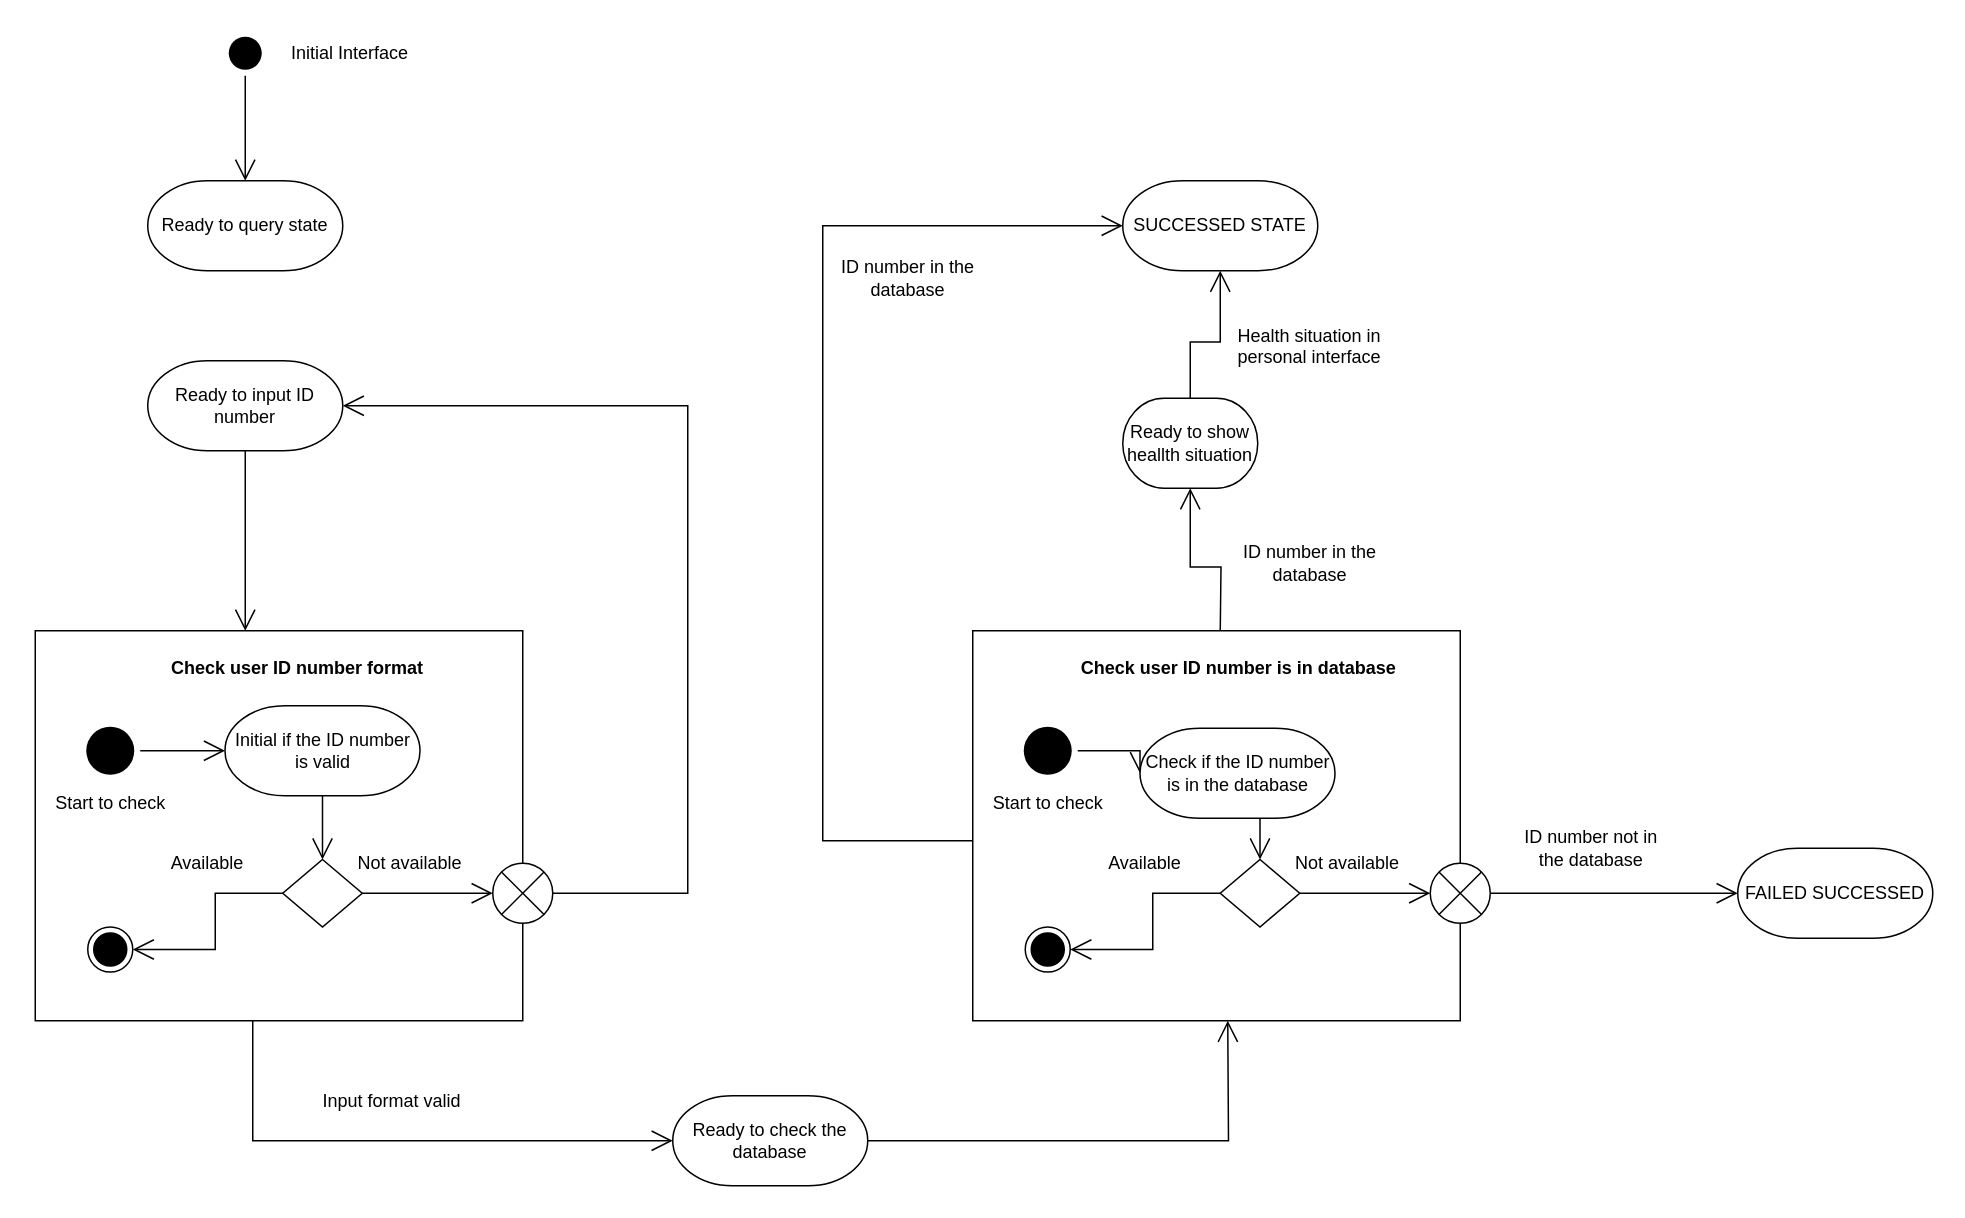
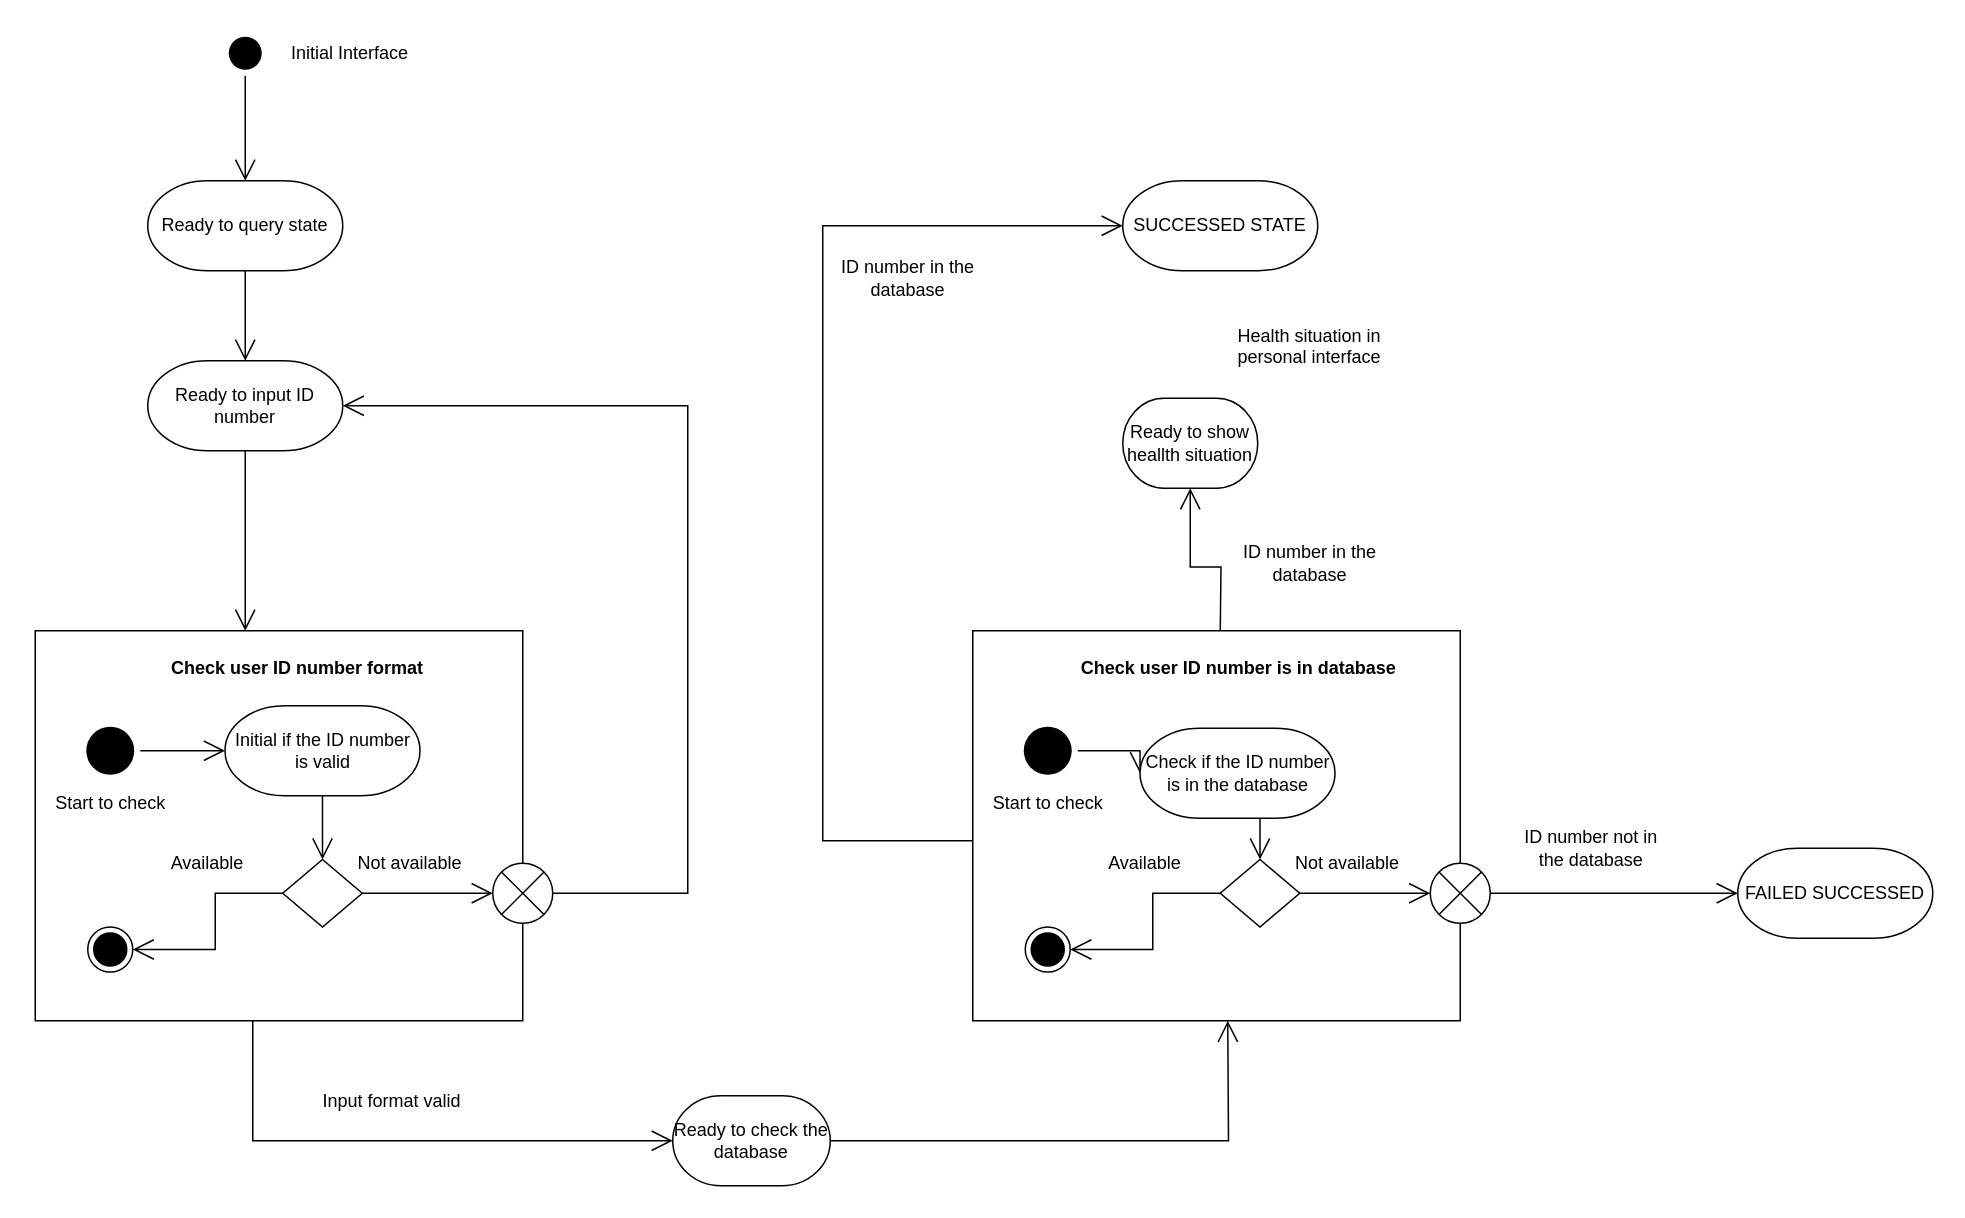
  <mxCell id="0" />
  <mxCell id="1" parent="0" />
  <mxCell id="2" style="edgeStyle=orthogonalEdgeStyle;rounded=0;orthogonalLoop=1;jettySize=auto;html=1;exitX=0.5;exitY=1;exitDx=0;exitDy=0;entryX=0.5;entryY=0;entryDx=0;entryDy=0;entryPerimeter=0;startArrow=none;startFill=0;endArrow=open;endFill=0;endSize=12;" parent="1" source="3" target="5" edge="1"><mxGeometry relative="1" as="geometry" /></mxCell>
  <mxCell id="3" value="" style="ellipse;html=1;shape=endState;fillColor=#000000;strokeColor=none;rounded=1;shadow=0;glass=0;sketch=0;align=center;" parent="1" vertex="1"><mxGeometry x="148" y="20" width="30" height="30" as="geometry" /></mxCell>
+ <mxCell id="4" style="edgeStyle=orthogonalEdgeStyle;rounded=0;orthogonalLoop=1;jettySize=auto;html=1;exitX=0.5;exitY=1;exitDx=0;exitDy=0;exitPerimeter=0;entryX=0.5;entryY=0;entryDx=0;entryDy=0;entryPerimeter=0;startArrow=none;startFill=0;endArrow=open;endFill=0;endSize=12;" parent="1" source="5" target="7" edge="1"><mxGeometry relative="1" as="geometry" /></mxCell>
  <mxCell id="5" value="Ready to query state" style="strokeWidth=1;html=1;shape=mxgraph.flowchart.terminator;whiteSpace=wrap;rounded=1;shadow=0;glass=0;sketch=0;fillColor=default;gradientColor=none;gradientDirection=radial;align=center;" parent="1" vertex="1"><mxGeometry x="98" y="120" width="130" height="60" as="geometry" /></mxCell>
  <mxCell id="6" style="edgeStyle=orthogonalEdgeStyle;rounded=0;jumpSize=12;orthogonalLoop=1;jettySize=auto;html=1;exitX=0.5;exitY=1;exitDx=0;exitDy=0;exitPerimeter=0;startArrow=none;startFill=0;endArrow=open;endFill=0;endSize=12;" parent="1" source="7" edge="1"><mxGeometry relative="1" as="geometry"><mxPoint x="163" y="420" as="targetPoint" /></mxGeometry></mxCell>
  <mxCell id="7" value="Ready to input ID number" style="strokeWidth=1;html=1;shape=mxgraph.flowchart.terminator;whiteSpace=wrap;rounded=1;shadow=0;glass=0;sketch=0;fillColor=default;gradientColor=none;gradientDirection=radial;align=center;" parent="1" vertex="1"><mxGeometry x="98" y="240" width="130" height="60" as="geometry" /></mxCell>
  <mxCell id="8" value="Initial Interface" style="text;html=1;strokeColor=none;fillColor=none;align=center;verticalAlign=middle;whiteSpace=wrap;rounded=0;" parent="1" vertex="1"><mxGeometry x="188" y="20" width="90" height="30" as="geometry" /></mxCell>
  <mxCell id="9" style="edgeStyle=orthogonalEdgeStyle;rounded=0;jumpSize=12;orthogonalLoop=1;jettySize=auto;html=1;exitX=1;exitY=0.5;exitDx=0;exitDy=0;entryX=1;entryY=0.5;entryDx=0;entryDy=0;entryPerimeter=0;startArrow=none;startFill=0;endArrow=open;endFill=0;endSize=12;" parent="1" source="10" target="7" edge="1"><mxGeometry relative="1" as="geometry"><Array as="points"><mxPoint x="458" y="595" /><mxPoint x="458" y="270" /></Array></mxGeometry></mxCell>
  <mxCell id="10" value="" style="shape=sumEllipse;perimeter=ellipsePerimeter;whiteSpace=wrap;html=1;backgroundOutline=1;fillColor=none;" parent="1" vertex="1"><mxGeometry x="328" y="575" width="40" height="40" as="geometry" /></mxCell>
  <mxCell id="11" style="edgeStyle=orthogonalEdgeStyle;rounded=0;orthogonalLoop=1;jettySize=auto;html=1;exitX=0.5;exitY=0;exitDx=0;exitDy=0;entryX=0.5;entryY=1;entryDx=0;entryDy=0;endArrow=none;endFill=0;endSize=12;" parent="1" source="10" target="10" edge="1"><mxGeometry relative="1" as="geometry"><Array as="points"><mxPoint x="348" y="420" /><mxPoint x="23" y="420" /><mxPoint x="23" y="680" /><mxPoint x="348" y="680" /></Array></mxGeometry></mxCell>
  <mxCell id="12" value="&lt;b&gt;Check user ID number format&lt;/b&gt;" style="text;html=1;strokeColor=none;fillColor=none;align=center;verticalAlign=middle;whiteSpace=wrap;rounded=0;" parent="1" vertex="1"><mxGeometry x="108" y="430" width="180" height="30" as="geometry" /></mxCell>
  <mxCell id="13" style="edgeStyle=orthogonalEdgeStyle;rounded=0;jumpSize=12;orthogonalLoop=1;jettySize=auto;html=1;entryX=0;entryY=0.5;entryDx=0;entryDy=0;entryPerimeter=0;startArrow=none;startFill=0;endArrow=open;endFill=0;endSize=12;exitX=1;exitY=0.5;exitDx=0;exitDy=0;" parent="1" source="14" target="16" edge="1"><mxGeometry relative="1" as="geometry"><mxPoint x="108" y="500" as="sourcePoint" /></mxGeometry></mxCell>
  <mxCell id="14" value="" style="ellipse;html=1;shape=endState;fillColor=#000000;strokeColor=none;rounded=1;shadow=0;glass=0;sketch=0;align=center;" parent="1" vertex="1"><mxGeometry x="53" y="480" width="40" height="40" as="geometry" /></mxCell>
  <mxCell id="15" style="edgeStyle=orthogonalEdgeStyle;rounded=0;jumpSize=12;orthogonalLoop=1;jettySize=auto;html=1;exitX=0.5;exitY=1;exitDx=0;exitDy=0;exitPerimeter=0;entryX=0.5;entryY=0;entryDx=0;entryDy=0;entryPerimeter=0;startArrow=none;startFill=0;endArrow=open;endFill=0;endSize=12;" parent="1" source="16" target="20" edge="1"><mxGeometry relative="1" as="geometry" /></mxCell>
  <mxCell id="16" value="Initial if the ID number is valid" style="strokeWidth=1;html=1;shape=mxgraph.flowchart.terminator;whiteSpace=wrap;rounded=1;shadow=0;glass=0;sketch=0;fillColor=default;gradientColor=none;gradientDirection=radial;align=center;" parent="1" vertex="1"><mxGeometry x="149.5" y="470" width="130" height="60" as="geometry" /></mxCell>
  <mxCell id="17" value="" style="ellipse;html=1;shape=endState;fillColor=#000000;strokeColor=#000000;rounded=1;shadow=0;glass=0;sketch=0;align=center;" parent="1" vertex="1"><mxGeometry x="58" y="617.5" width="30" height="30" as="geometry" /></mxCell>
  <mxCell id="18" style="edgeStyle=orthogonalEdgeStyle;rounded=0;jumpSize=12;orthogonalLoop=1;jettySize=auto;html=1;exitX=0;exitY=0.5;exitDx=0;exitDy=0;exitPerimeter=0;entryX=1;entryY=0.5;entryDx=0;entryDy=0;startArrow=none;startFill=0;endArrow=open;endFill=0;endSize=12;" parent="1" source="20" target="17" edge="1"><mxGeometry relative="1" as="geometry" /></mxCell>
  <mxCell id="19" style="edgeStyle=orthogonalEdgeStyle;rounded=0;jumpSize=12;orthogonalLoop=1;jettySize=auto;html=1;exitX=1;exitY=0.5;exitDx=0;exitDy=0;exitPerimeter=0;entryX=0;entryY=0.5;entryDx=0;entryDy=0;startArrow=none;startFill=0;endArrow=open;endFill=0;endSize=12;" parent="1" source="20" target="10" edge="1"><mxGeometry relative="1" as="geometry" /></mxCell>
  <mxCell id="20" value="" style="strokeWidth=1;html=1;shape=mxgraph.flowchart.decision;whiteSpace=wrap;rounded=1;shadow=0;glass=0;sketch=0;fillColor=default;gradientColor=none;gradientDirection=radial;align=left;" parent="1" vertex="1"><mxGeometry x="188" y="572.5" width="53" height="45" as="geometry" /></mxCell>
  <mxCell id="21" value="Available" style="text;html=1;strokeColor=none;fillColor=none;align=center;verticalAlign=middle;whiteSpace=wrap;rounded=0;" parent="1" vertex="1"><mxGeometry x="108" y="560" width="60" height="30" as="geometry" /></mxCell>
  <mxCell id="22" value="Not available" style="text;html=1;strokeColor=none;fillColor=none;align=center;verticalAlign=middle;whiteSpace=wrap;rounded=0;" parent="1" vertex="1"><mxGeometry x="228" y="560" width="90" height="30" as="geometry" /></mxCell>
  <mxCell id="23" style="edgeStyle=orthogonalEdgeStyle;rounded=0;jumpSize=12;orthogonalLoop=1;jettySize=auto;html=1;exitX=0.5;exitY=1;exitDx=0;exitDy=0;exitPerimeter=0;startArrow=none;startFill=0;endArrow=open;endFill=0;endSize=12;entryX=0;entryY=0.5;entryDx=0;entryDy=0;entryPerimeter=0;" parent="1" target="25" edge="1"><mxGeometry relative="1" as="geometry"><mxPoint x="168" y="800" as="targetPoint" /><mxPoint x="168" y="680" as="sourcePoint" /><Array as="points"><mxPoint x="168" y="760" /></Array></mxGeometry></mxCell>
  <mxCell id="24" style="edgeStyle=orthogonalEdgeStyle;rounded=0;jumpSize=12;orthogonalLoop=1;jettySize=auto;html=1;exitX=1;exitY=0.5;exitDx=0;exitDy=0;exitPerimeter=0;startArrow=none;startFill=0;endArrow=open;endFill=0;endSize=12;" parent="1" source="25" edge="1"><mxGeometry relative="1" as="geometry"><mxPoint x="818" y="680" as="targetPoint" /></mxGeometry></mxCell>
- <mxCell id="25" value="Ready to check the database" style="strokeWidth=1;html=1;shape=mxgraph.flowchart.terminator;whiteSpace=wrap;rounded=1;shadow=0;glass=0;sketch=0;fillColor=default;gradientColor=none;gradientDirection=radial;align=center;" parent="1" vertex="1"><mxGeometry x="448" y="730" width="130" height="60" as="geometry" /></mxCell>
+ <mxCell id="25" value="Ready to check the database" style="strokeWidth=1;html=1;shape=mxgraph.flowchart.terminator;whiteSpace=wrap;rounded=1;shadow=0;glass=0;sketch=0;fillColor=default;gradientColor=none;gradientDirection=radial;align=center;" parent="1" vertex="1"><mxGeometry x="448" y="730" width="105" height="60" as="geometry" /></mxCell>
  <mxCell id="26" style="edgeStyle=orthogonalEdgeStyle;rounded=0;jumpSize=12;orthogonalLoop=1;jettySize=auto;html=1;exitX=1;exitY=0.5;exitDx=0;exitDy=0;entryX=0;entryY=0.5;entryDx=0;entryDy=0;entryPerimeter=0;startArrow=none;startFill=0;endArrow=open;endFill=0;endSize=12;" parent="1" source="27" target="42" edge="1"><mxGeometry relative="1" as="geometry" /></mxCell>
  <mxCell id="27" value="" style="shape=sumEllipse;perimeter=ellipsePerimeter;whiteSpace=wrap;html=1;backgroundOutline=1;fillColor=none;" parent="1" vertex="1"><mxGeometry x="953" y="575" width="40" height="40" as="geometry" /></mxCell>
  <mxCell id="28" style="edgeStyle=orthogonalEdgeStyle;rounded=0;orthogonalLoop=1;jettySize=auto;html=1;exitX=0.5;exitY=0;exitDx=0;exitDy=0;entryX=0.5;entryY=1;entryDx=0;entryDy=0;endArrow=none;endFill=0;endSize=12;" parent="1" source="27" target="27" edge="1"><mxGeometry relative="1" as="geometry"><Array as="points"><mxPoint x="973" y="420" /><mxPoint x="648" y="420" /><mxPoint x="648" y="680" /><mxPoint x="973" y="680" /></Array></mxGeometry></mxCell>
  <mxCell id="29" value="&lt;b&gt;Check user ID number is in database&lt;/b&gt;" style="text;html=1;strokeColor=none;fillColor=none;align=center;verticalAlign=middle;whiteSpace=wrap;rounded=0;" parent="1" vertex="1"><mxGeometry x="718" y="430" width="215" height="30" as="geometry" /></mxCell>
  <mxCell id="30" style="edgeStyle=orthogonalEdgeStyle;rounded=0;jumpSize=12;orthogonalLoop=1;jettySize=auto;html=1;entryX=0;entryY=0.5;entryDx=0;entryDy=0;entryPerimeter=0;startArrow=none;startFill=0;endArrow=open;endFill=0;endSize=12;exitX=1;exitY=0.5;exitDx=0;exitDy=0;" parent="1" source="31" target="33" edge="1"><mxGeometry relative="1" as="geometry"><mxPoint x="733" y="500" as="sourcePoint" /></mxGeometry></mxCell>
  <mxCell id="31" value="" style="ellipse;html=1;shape=endState;fillColor=#000000;strokeColor=none;rounded=1;shadow=0;glass=0;sketch=0;align=center;" parent="1" vertex="1"><mxGeometry x="678" y="480" width="40" height="40" as="geometry" /></mxCell>
  <mxCell id="32" style="edgeStyle=orthogonalEdgeStyle;rounded=0;jumpSize=12;orthogonalLoop=1;jettySize=auto;html=1;exitX=0.5;exitY=1;exitDx=0;exitDy=0;exitPerimeter=0;entryX=0.5;entryY=0;entryDx=0;entryDy=0;entryPerimeter=0;startArrow=none;startFill=0;endArrow=open;endFill=0;endSize=12;" parent="1" source="33" target="37" edge="1"><mxGeometry relative="1" as="geometry" /></mxCell>
  <mxCell id="33" value="Check if the ID number is in the database" style="strokeWidth=1;html=1;shape=mxgraph.flowchart.terminator;whiteSpace=wrap;rounded=1;shadow=0;glass=0;sketch=0;fillColor=default;gradientColor=none;gradientDirection=radial;align=center;" parent="1" vertex="1"><mxGeometry x="759.5" y="485" width="130" height="60" as="geometry" /></mxCell>
  <mxCell id="34" value="" style="ellipse;html=1;shape=endState;fillColor=#000000;strokeColor=#000000;rounded=1;shadow=0;glass=0;sketch=0;align=center;" parent="1" vertex="1"><mxGeometry x="683" y="617.5" width="30" height="30" as="geometry" /></mxCell>
  <mxCell id="35" style="edgeStyle=orthogonalEdgeStyle;rounded=0;jumpSize=12;orthogonalLoop=1;jettySize=auto;html=1;exitX=0;exitY=0.5;exitDx=0;exitDy=0;exitPerimeter=0;entryX=1;entryY=0.5;entryDx=0;entryDy=0;startArrow=none;startFill=0;endArrow=open;endFill=0;endSize=12;" parent="1" source="37" target="34" edge="1"><mxGeometry relative="1" as="geometry" /></mxCell>
  <mxCell id="36" style="edgeStyle=orthogonalEdgeStyle;rounded=0;jumpSize=12;orthogonalLoop=1;jettySize=auto;html=1;exitX=1;exitY=0.5;exitDx=0;exitDy=0;exitPerimeter=0;entryX=0;entryY=0.5;entryDx=0;entryDy=0;startArrow=none;startFill=0;endArrow=open;endFill=0;endSize=12;" parent="1" source="37" target="27" edge="1"><mxGeometry relative="1" as="geometry" /></mxCell>
  <mxCell id="37" value="" style="strokeWidth=1;html=1;shape=mxgraph.flowchart.decision;whiteSpace=wrap;rounded=1;shadow=0;glass=0;sketch=0;fillColor=default;gradientColor=none;gradientDirection=radial;align=left;" parent="1" vertex="1"><mxGeometry x="813" y="572.5" width="53" height="45" as="geometry" /></mxCell>
  <mxCell id="38" value="Available" style="text;html=1;strokeColor=none;fillColor=none;align=center;verticalAlign=middle;whiteSpace=wrap;rounded=0;" parent="1" vertex="1"><mxGeometry x="733" y="560" width="60" height="30" as="geometry" /></mxCell>
  <mxCell id="39" value="Not available" style="text;html=1;strokeColor=none;fillColor=none;align=center;verticalAlign=middle;whiteSpace=wrap;rounded=0;" parent="1" vertex="1"><mxGeometry x="853" y="560" width="90" height="30" as="geometry" /></mxCell>
  <mxCell id="40" value="Start to check" style="text;html=1;strokeColor=none;fillColor=none;align=center;verticalAlign=middle;whiteSpace=wrap;rounded=0;" parent="1" vertex="1"><mxGeometry x="20.5" y="520" width="105" height="30" as="geometry" /></mxCell>
  <mxCell id="41" value="Start to check" style="text;html=1;strokeColor=none;fillColor=none;align=center;verticalAlign=middle;whiteSpace=wrap;rounded=0;" parent="1" vertex="1"><mxGeometry x="645.5" y="520" width="105" height="30" as="geometry" /></mxCell>
  <mxCell id="42" value="FAILED SUCCESSED" style="strokeWidth=1;html=1;shape=mxgraph.flowchart.terminator;whiteSpace=wrap;rounded=1;shadow=0;glass=0;sketch=0;fillColor=default;gradientColor=none;gradientDirection=radial;align=center;" parent="1" vertex="1"><mxGeometry x="1158" y="565" width="130" height="60" as="geometry" /></mxCell>
  <mxCell id="43" value="ID number not in the database" style="text;html=1;strokeColor=none;fillColor=none;align=center;verticalAlign=middle;whiteSpace=wrap;rounded=0;" parent="1" vertex="1"><mxGeometry x="1008" y="550" width="105" height="30" as="geometry" /></mxCell>
  <mxCell id="44" style="edgeStyle=orthogonalEdgeStyle;rounded=0;jumpSize=12;orthogonalLoop=1;jettySize=auto;html=1;exitX=0.5;exitY=1;exitDx=0;exitDy=0;exitPerimeter=0;startArrow=open;startFill=0;endArrow=none;endFill=0;endSize=12;startSize=12;" parent="1" source="46" edge="1"><mxGeometry relative="1" as="geometry"><mxPoint x="813" y="420" as="targetPoint" /><mxPoint x="813" y="300" as="sourcePoint" /></mxGeometry></mxCell>
- <mxCell id="45" style="edgeStyle=orthogonalEdgeStyle;rounded=0;jumpSize=12;orthogonalLoop=1;jettySize=auto;html=1;exitX=0.5;exitY=0;exitDx=0;exitDy=0;exitPerimeter=0;entryX=0.5;entryY=1;entryDx=0;entryDy=0;entryPerimeter=0;startArrow=none;startFill=0;endArrow=open;endFill=0;startSize=12;endSize=12;" parent="1" source="46" target="47" edge="1"><mxGeometry relative="1" as="geometry" /></mxCell>
  <mxCell id="46" value="Ready to show heallth situation" style="strokeWidth=1;html=1;shape=mxgraph.flowchart.terminator;whiteSpace=wrap;rounded=1;shadow=0;glass=0;sketch=0;fillColor=default;gradientColor=none;gradientDirection=radial;align=center;" parent="1" vertex="1"><mxGeometry x="748" y="265" width="90" height="60" as="geometry" /></mxCell>
  <mxCell id="47" value="SUCCESSED STATE" style="strokeWidth=1;html=1;shape=mxgraph.flowchart.terminator;whiteSpace=wrap;rounded=1;shadow=0;glass=0;sketch=0;fillColor=default;gradientColor=none;gradientDirection=radial;align=center;" parent="1" vertex="1"><mxGeometry x="748" y="120" width="130" height="60" as="geometry" /></mxCell>
  <mxCell id="48" style="edgeStyle=orthogonalEdgeStyle;rounded=0;jumpSize=12;orthogonalLoop=1;jettySize=auto;html=1;exitX=0;exitY=0.5;exitDx=0;exitDy=0;exitPerimeter=0;startArrow=open;startFill=0;endArrow=none;endFill=0;endSize=12;startSize=12;" parent="1" source="47" edge="1"><mxGeometry relative="1" as="geometry"><mxPoint x="648" y="560" as="targetPoint" /><mxPoint x="603" y="500" as="sourcePoint" /><Array as="points"><mxPoint x="548" y="150" /><mxPoint x="548" y="560" /></Array></mxGeometry></mxCell>
  <mxCell id="49" value="Health situation in personal interface" style="text;whiteSpace=wrap;html=1;" parent="1" vertex="1"><mxGeometry x="823" y="210" width="110" height="30" as="geometry" /></mxCell>
  <mxCell id="50" value="ID number in the database" style="text;html=1;strokeColor=none;fillColor=none;align=center;verticalAlign=middle;whiteSpace=wrap;rounded=0;" parent="1" vertex="1"><mxGeometry x="545" y="170" width="120" height="30" as="geometry" /></mxCell>
  <mxCell id="51" value="Input format valid" style="text;whiteSpace=wrap;html=1;" parent="1" vertex="1"><mxGeometry x="213" y="720" width="120" height="30" as="geometry" /></mxCell>
  <mxCell id="52" value="ID number in the database" style="text;html=1;strokeColor=none;fillColor=none;align=center;verticalAlign=middle;whiteSpace=wrap;rounded=0;" parent="1" vertex="1"><mxGeometry x="813" y="360" width="120" height="30" as="geometry" /></mxCell>
